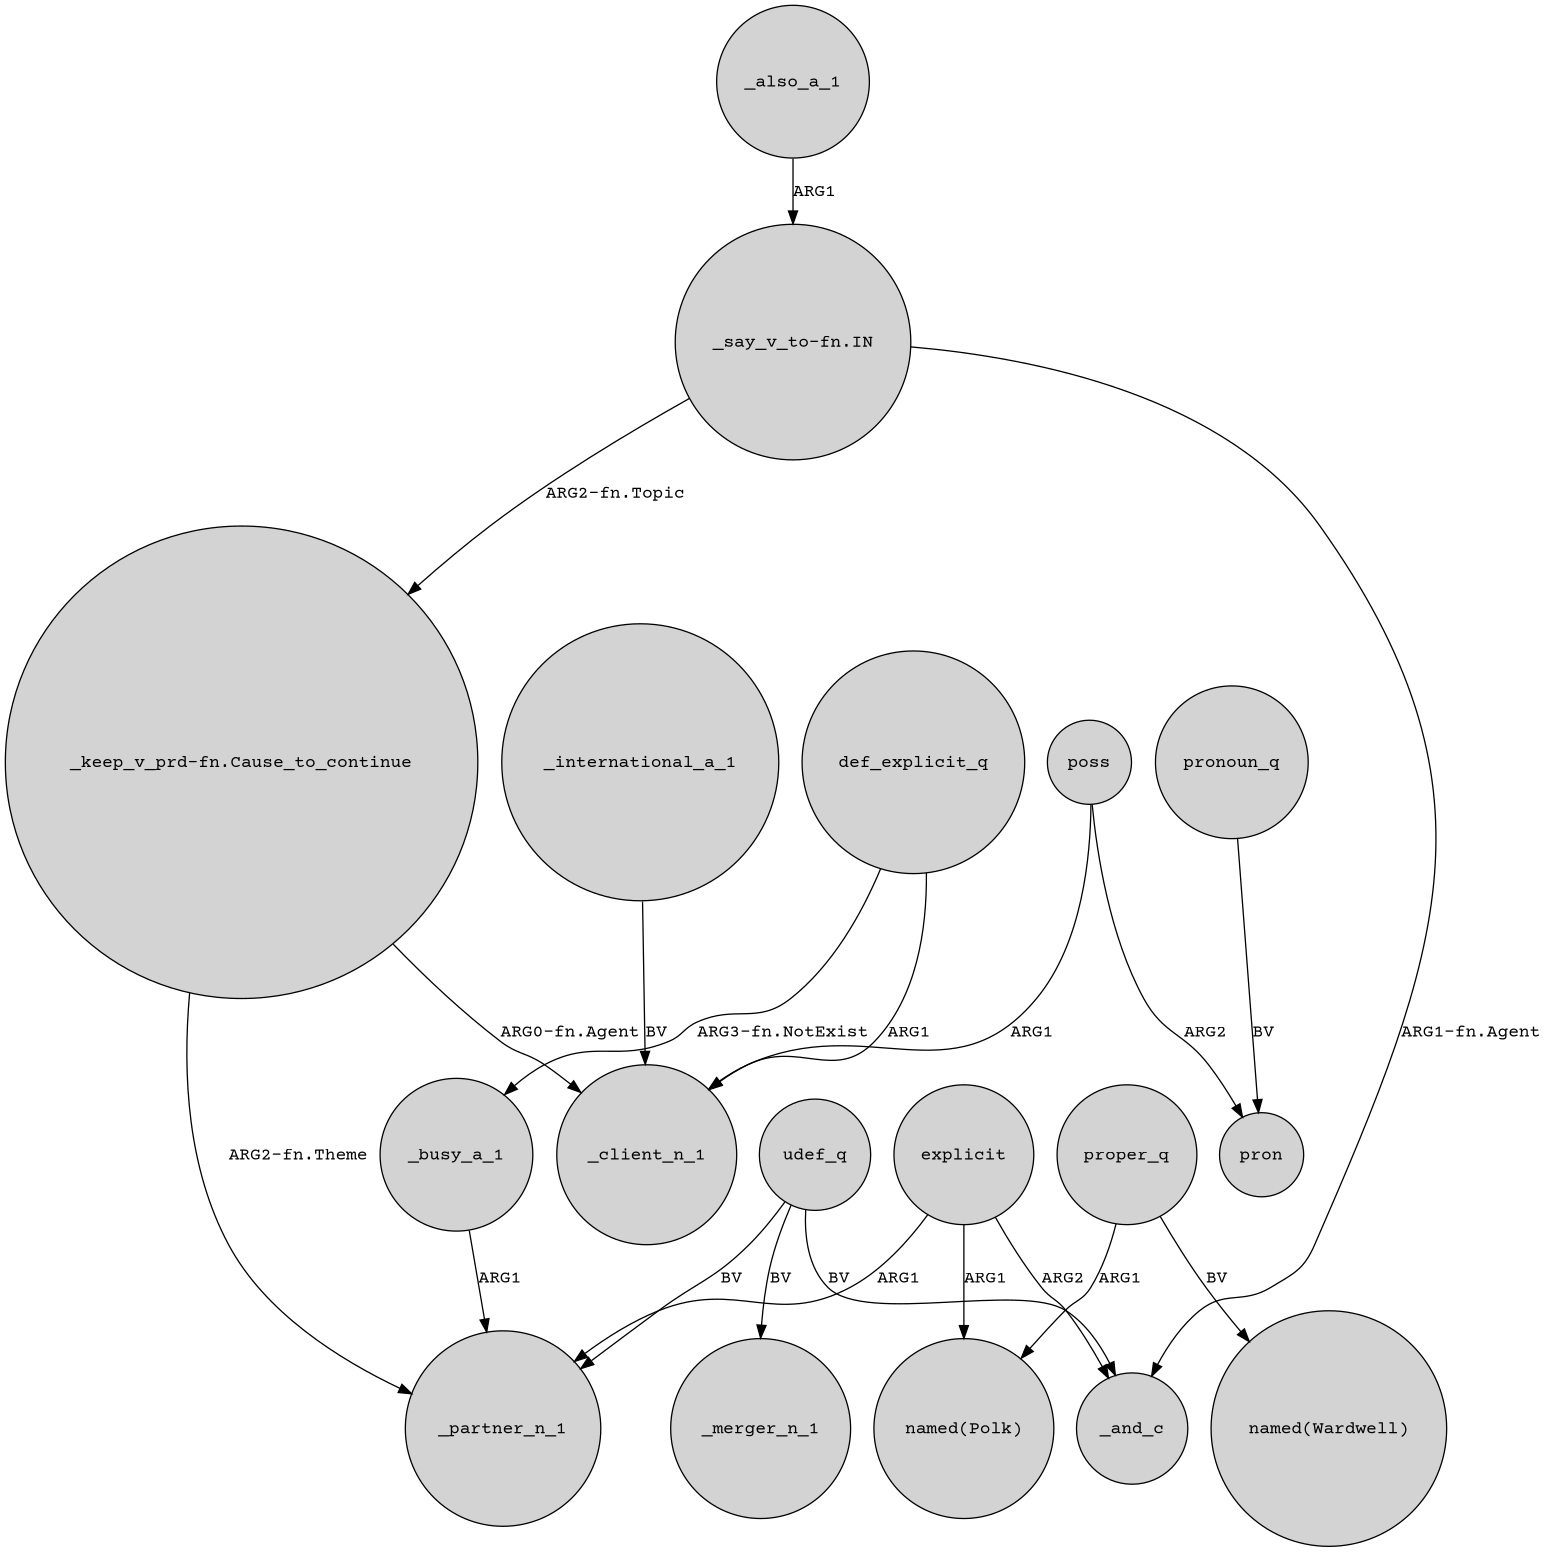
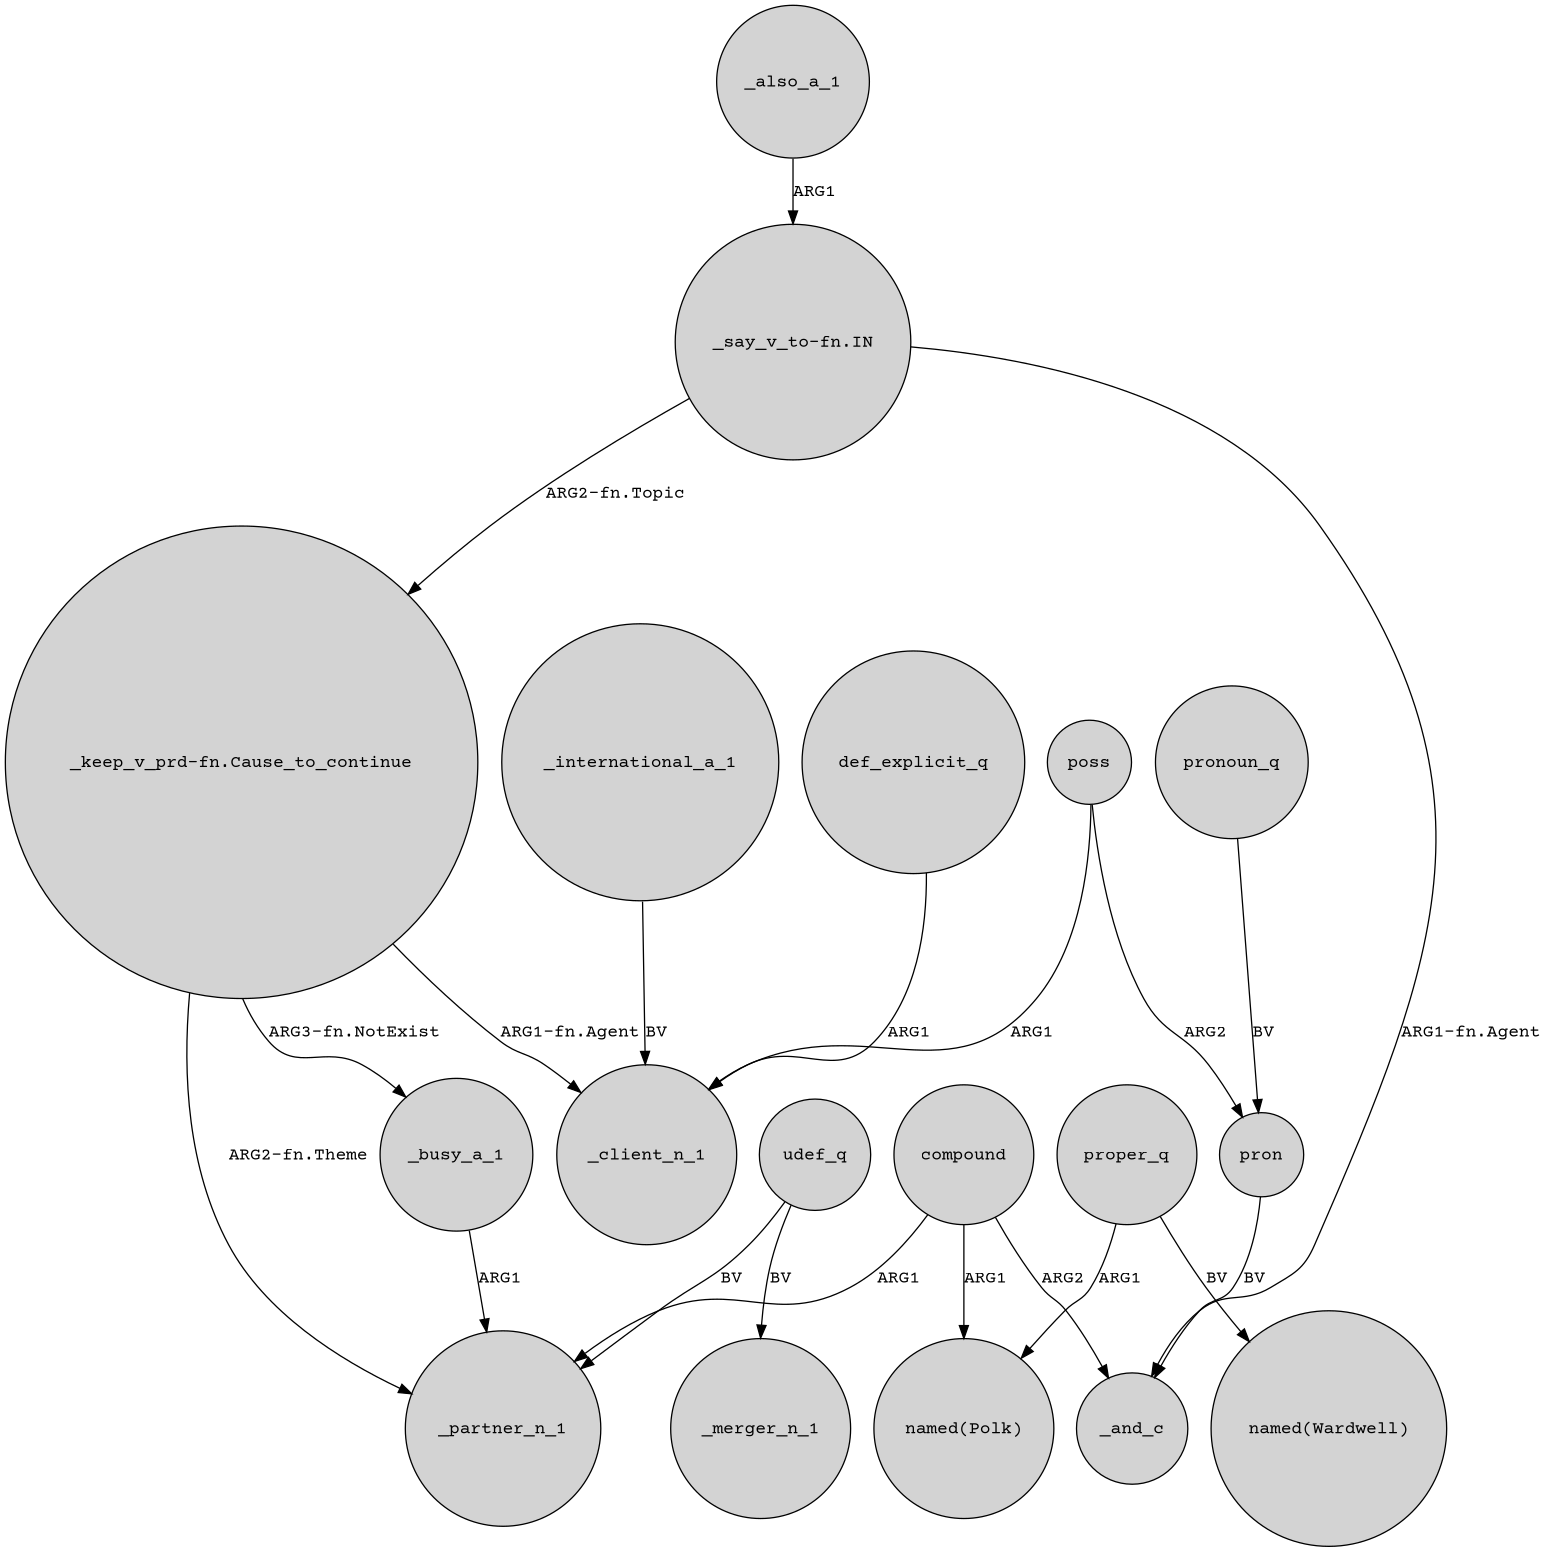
  digraph {
    fontname="Courier Prime"
    node [fontname="Courier Prime" shape=circle style=filled]
    edge [fontname="Courier Prime"]
    def_explicit_q
    _client_n_1
    "_keep_v_prd-fn.Cause_to_continue"
    _partner_n_1
    _busy_a_1
    _also_a_1
    "_say_v_to-fn.IN"
    _and_c
    poss
    pron
    _international_a_1
-   compound [label=explicit]
+   compound
    "named(Polk)"
    udef_q
    _merger_n_1
    proper_q
    "named(Wardwell)"
    pronoun_q
    def_explicit_q -> _client_n_1 [label=ARG1]
-   "_keep_v_prd-fn.Cause_to_continue" -> _client_n_1 [label="ARG0-fn.Agent"]
+   "_keep_v_prd-fn.Cause_to_continue" -> _client_n_1 [label="ARG1-fn.Agent"]
    "_keep_v_prd-fn.Cause_to_continue" -> _partner_n_1 [label="ARG2-fn.Theme"]
-   def_explicit_q -> _busy_a_1 [label="ARG3-fn.NotExist"]
+   "_keep_v_prd-fn.Cause_to_continue" -> _busy_a_1 [label="ARG3-fn.NotExist"]
    _busy_a_1 -> _partner_n_1 [label=ARG1]
    _also_a_1 -> "_say_v_to-fn.IN" [label=ARG1]
    "_say_v_to-fn.IN" -> "_keep_v_prd-fn.Cause_to_continue" [label="ARG2-fn.Topic"]
    "_say_v_to-fn.IN" -> _and_c [label="ARG1-fn.Agent"]
    poss -> _client_n_1 [label=ARG1]
    poss -> pron [label=ARG2]
    _international_a_1 -> _client_n_1 [label=BV]
    compound -> _partner_n_1 [label=ARG1]
    compound -> _and_c [label=ARG2]
    compound -> "named(Polk)" [label=ARG1]
    udef_q -> _partner_n_1 [label=BV]
-   udef_q -> _and_c [label=BV]
+   pron -> _and_c [label=BV]
    udef_q -> _merger_n_1 [label=BV]
    proper_q -> "named(Polk)" [label=ARG1]
    proper_q -> "named(Wardwell)" [label=BV]
    pronoun_q -> pron [label=BV]
  }
